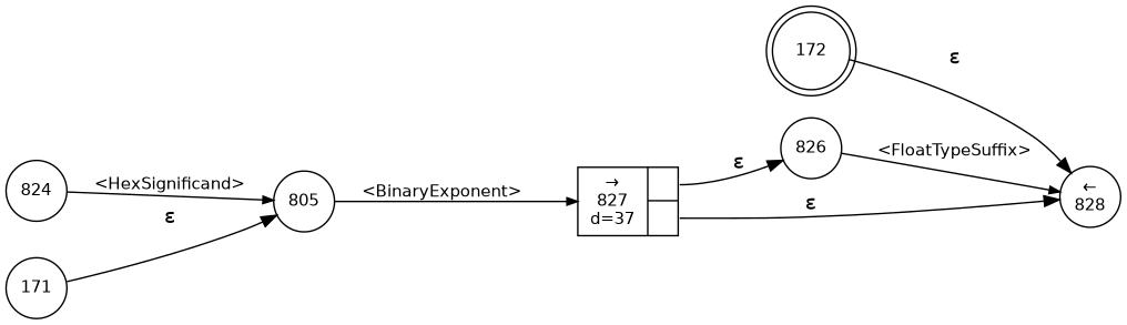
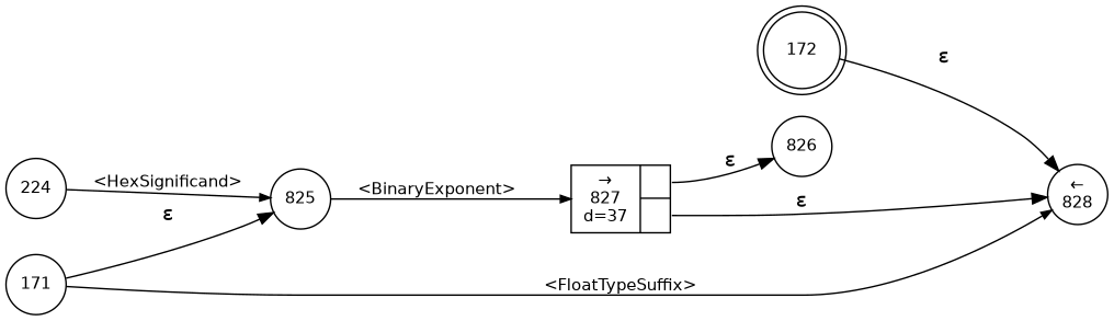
  digraph {
    fontname="DejaVu Sans"
    rankdir=LR
    node [fixedsize=true fontname="DejaVu Sans" fontsize=11 shape=circle peripheries=1]
    edge [fontname="DejaVu Sans"]
    n1 [label=172 shape=doublecircle width=.6 peripheries=""]
    n2 [label="&larr;\n828" width=.55]
-   n3 [label=824 width=.55]
-   n4 [label=805 width=.55]
+   n3 [label=224 width=.55]
+   n4 [label=825 width=.55]
    n5 [fixedsize=false label="{&rarr;\n827\nd=37|{<p0>|<p1>}}" shape=record]
    n6 [label=826 width=.55]
    n7 [label=171 width=.55]
    n1 -> n2 [label="&epsilon;"]
    n3 -> n4 [arrowhead=normal arrowsize=.7 fontsize=11 label="<HexSignificand>"]
    n4 -> n5 [arrowhead=normal arrowsize=.7 fontsize=11 label="<BinaryExponent>"]
    n5 -> n2 [label="&epsilon;" tailport=p1]
    n5 -> n6 [label="&epsilon;" tailport=p0]
-   n6 -> n2 [arrowhead=normal arrowsize=.7 fontsize=11 label="<FloatTypeSuffix>"]
+   n7 -> n2 [arrowhead=normal arrowsize=.7 fontsize=11 label="<FloatTypeSuffix>"]
    n7 -> n4 [label="&epsilon;"]
  }
